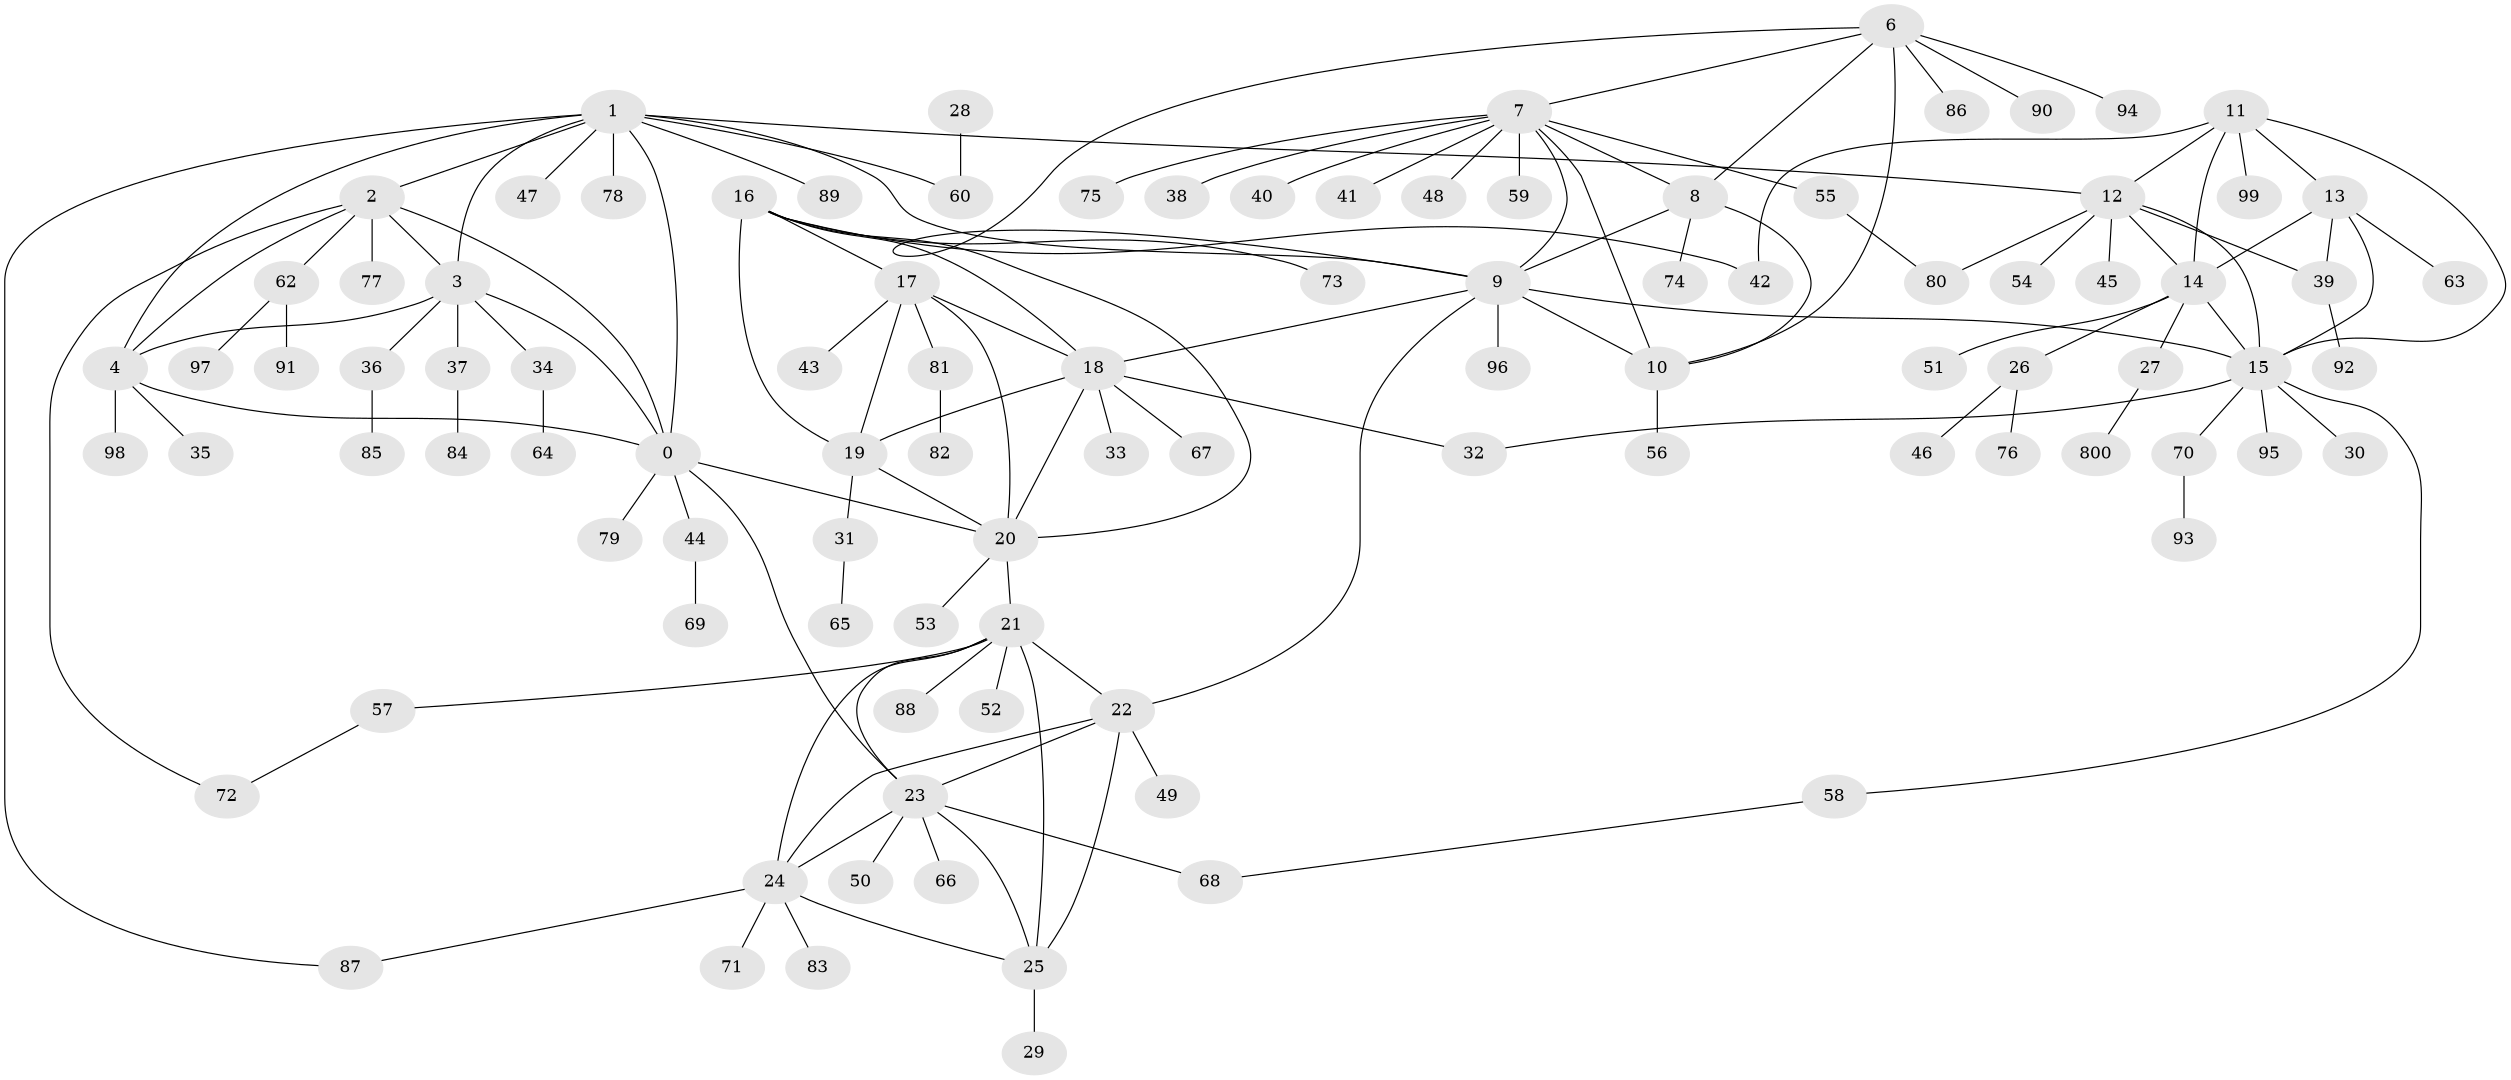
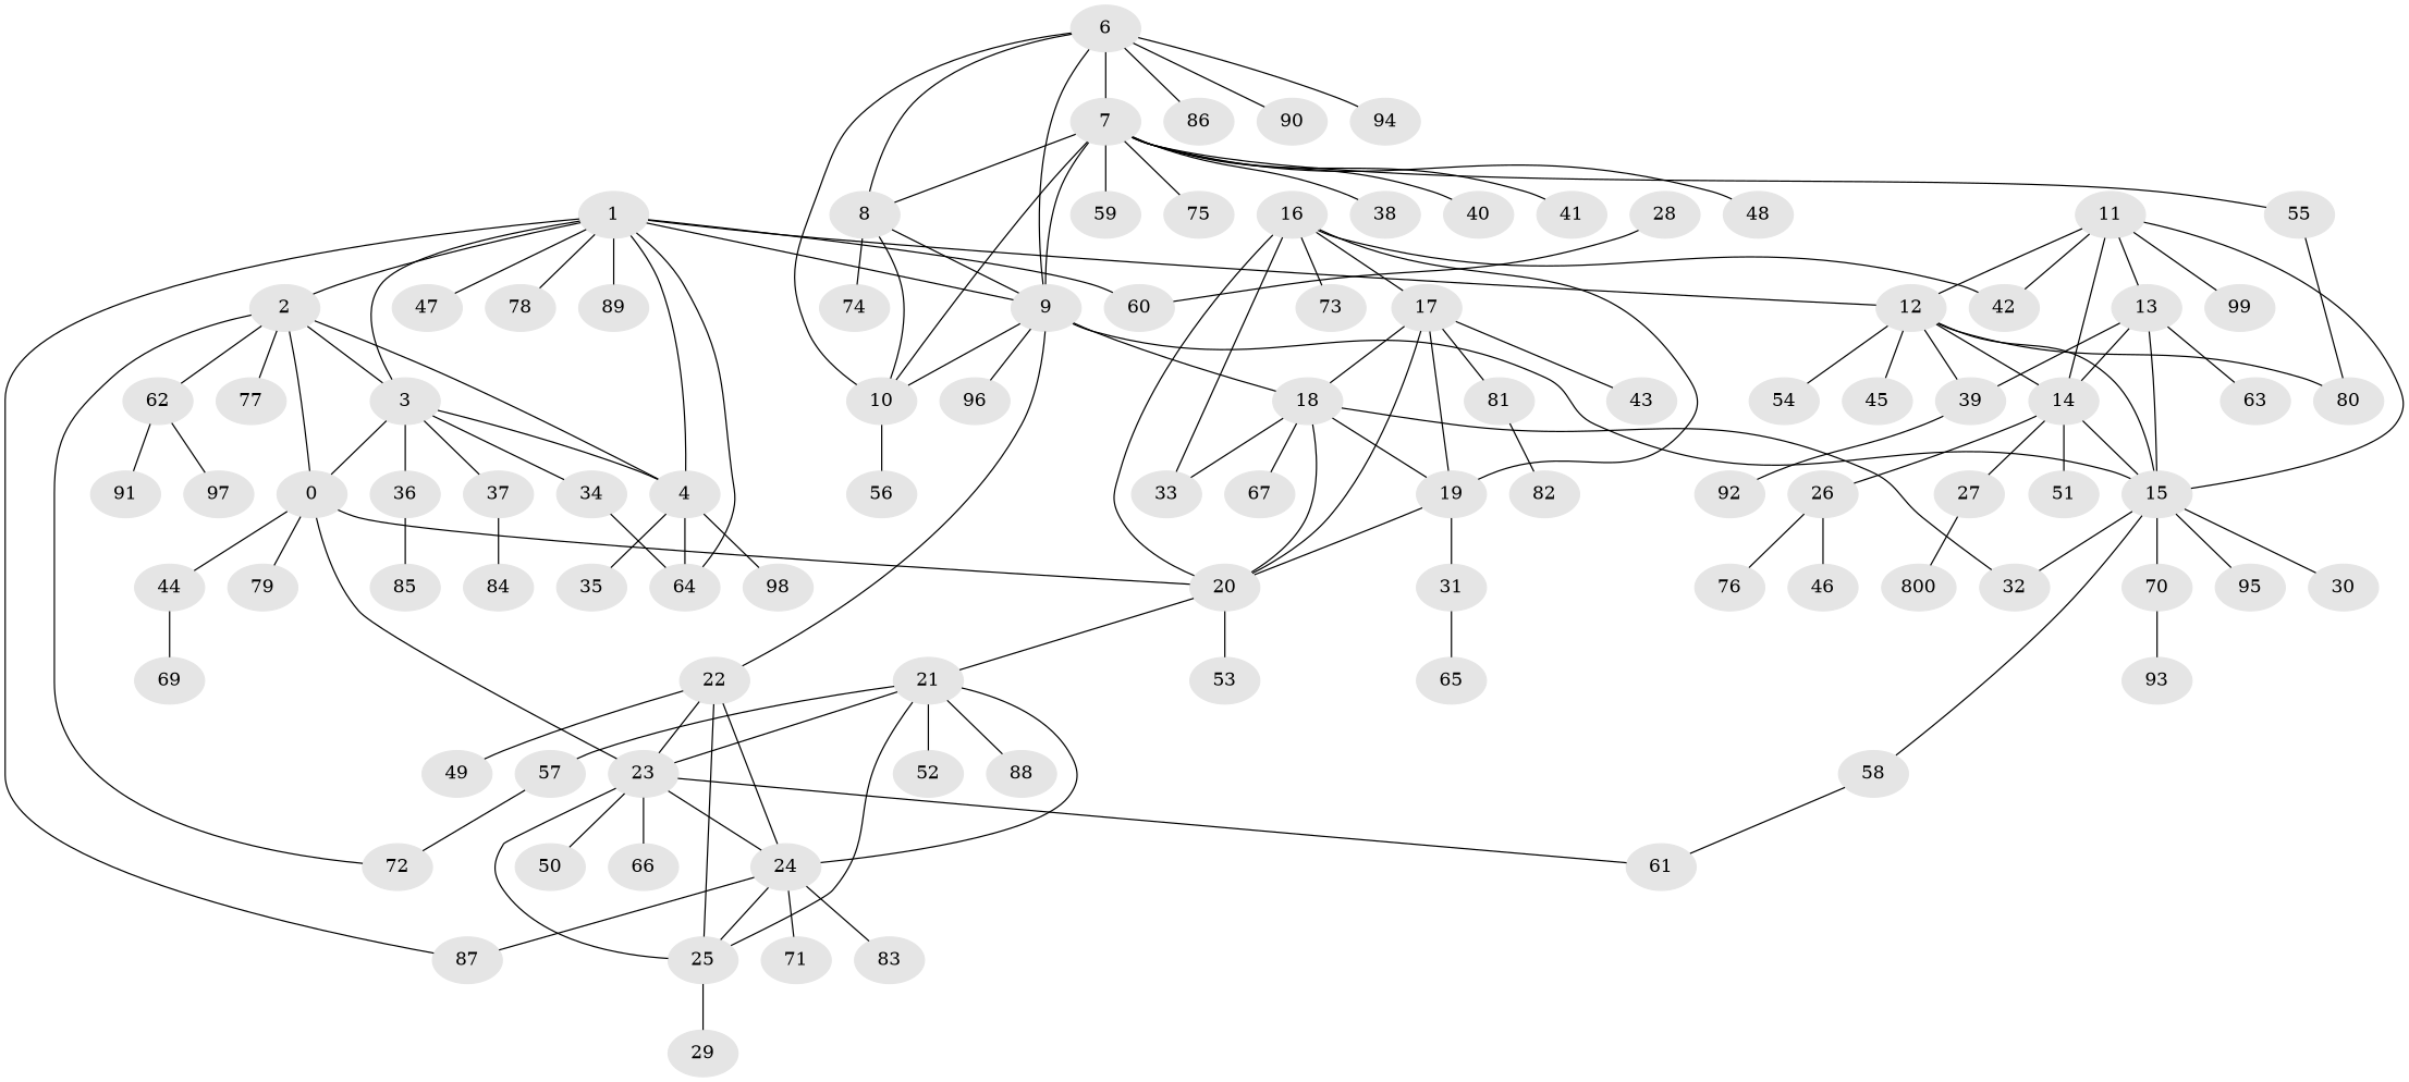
  graph {
    node [color=gray90 style=filled]
    1
    2
    3
    4
    n5 [label=0]
    9
    12
    47
    60
    78
    87
    89
    62
    72
    77
    34
    36
    37
    35
    98
    20
    23
    44
    79
    10
    15
    18
    22
    96
    80
    14
    45
    54
    39
    91
    97
    64
    85
    84
    21
    53
    24
    25
    50
    66
-   68
+   68 [label=61]
    69
    6
    7
    8
    86
    90
    94
    38
    40
    41
    48
    55
    59
    75
    74
    56
    30
    32
    58
    70
    95
    19
    33
    67
    49
    28
    11
    13
    99
    42
    63
    26
    27
    51
    92
    46
    76
    n84 [label=800]
    93
    16
    17
    73
    43
    81
    31
    82
    65
    52
    57
    88
    71
    83
    29
    1 -- 2
    1 -- 3
    1 -- 4
-   1 -- n5
+   1 -- 64
    1 -- 9
    1 -- 12
    1 -- 47
    1 -- 60
    1 -- 78
    1 -- 87
    1 -- 89
    2 -- 3
    2 -- 4
    2 -- n5
    2 -- 62
    2 -- 72
    2 -- 77
    3 -- 4
    3 -- n5
    3 -- 34
    3 -- 36
    3 -- 37
-   4 -- n5
+   4 -- 64
    4 -- 35
    4 -- 98
    n5 -- 20
    n5 -- 23
    n5 -- 44
    n5 -- 79
    9 -- 10
    9 -- 15
    9 -- 18
    9 -- 22
    9 -- 96
    12 -- 15
    12 -- 80
    12 -- 14
    12 -- 45
    12 -- 54
    12 -- 39
    62 -- 91
    62 -- 97
    34 -- 64
    36 -- 85
    37 -- 84
    20 -- 21
    20 -- 53
    23 -- 24
    23 -- 25
    23 -- 50
    23 -- 66
    23 -- 68
    44 -- 69
    10 -- 56
    15 -- 30
    15 -- 32
    15 -- 58
    15 -- 70
    15 -- 95
    18 -- 20
    18 -- 32
    18 -- 19
    18 -- 33
    18 -- 67
    22 -- 23
    22 -- 24
    22 -- 25
    22 -- 49
    14 -- 15
    14 -- 26
    14 -- 27
    14 -- 51
    39 -- 92
    21 -- 23
-   21 -- 22
    21 -- 24
    21 -- 25
    21 -- 52
    21 -- 57
    21 -- 88
    24 -- 87
    24 -- 25
    24 -- 71
    24 -- 83
    25 -- 29
    6 -- 9
    6 -- 10
    6 -- 7
    6 -- 8
    6 -- 86
    6 -- 90
    6 -- 94
    7 -- 9
    7 -- 10
    7 -- 8
    7 -- 38
    7 -- 40
    7 -- 41
    7 -- 48
    7 -- 55
    7 -- 59
    7 -- 75
    8 -- 9
    8 -- 10
    8 -- 74
    55 -- 80
    58 -- 68
    70 -- 93
    19 -- 20
    19 -- 31
    28 -- 60
    11 -- 12
    11 -- 15
    11 -- 14
    11 -- 13
    11 -- 99
    11 -- 42
    13 -- 15
    13 -- 14
    13 -- 39
    13 -- 63
    26 -- 46
    26 -- 76
    27 -- n84
    16 -- 20
-   16 -- 18
+   16 -- 33
    16 -- 19
    16 -- 42
    16 -- 17
    16 -- 73
    17 -- 20
    17 -- 18
    17 -- 19
    17 -- 43
    17 -- 81
    81 -- 82
    31 -- 65
    57 -- 72
  }
